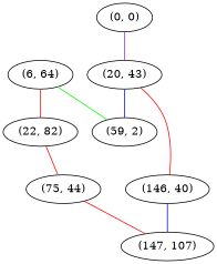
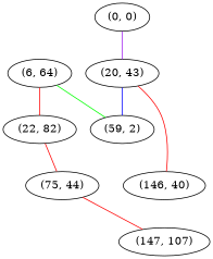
  graph {
    edge [color=red weight=1]
    n1 [label="(20, 43)"]
    "(0, 0)"
    "(59, 2)"
    "(146, 40)"
    n5 [label="(6, 64)"]
    "(22, 82)"
    "(75, 44)"
    "(147, 107)"
    n1 -- "(59, 2)" [color=blue weight=3]
    n1 -- "(146, 40)"
    "(0, 0)" -- n1 [color=purple weight=4]
-   "(146, 40)" -- "(147, 107)" [color=blue weight=3]
    n5 -- "(59, 2)" [color=green weight=2]
    n5 -- "(22, 82)"
    "(22, 82)" -- "(75, 44)"
    "(75, 44)" -- "(147, 107)"
  }
